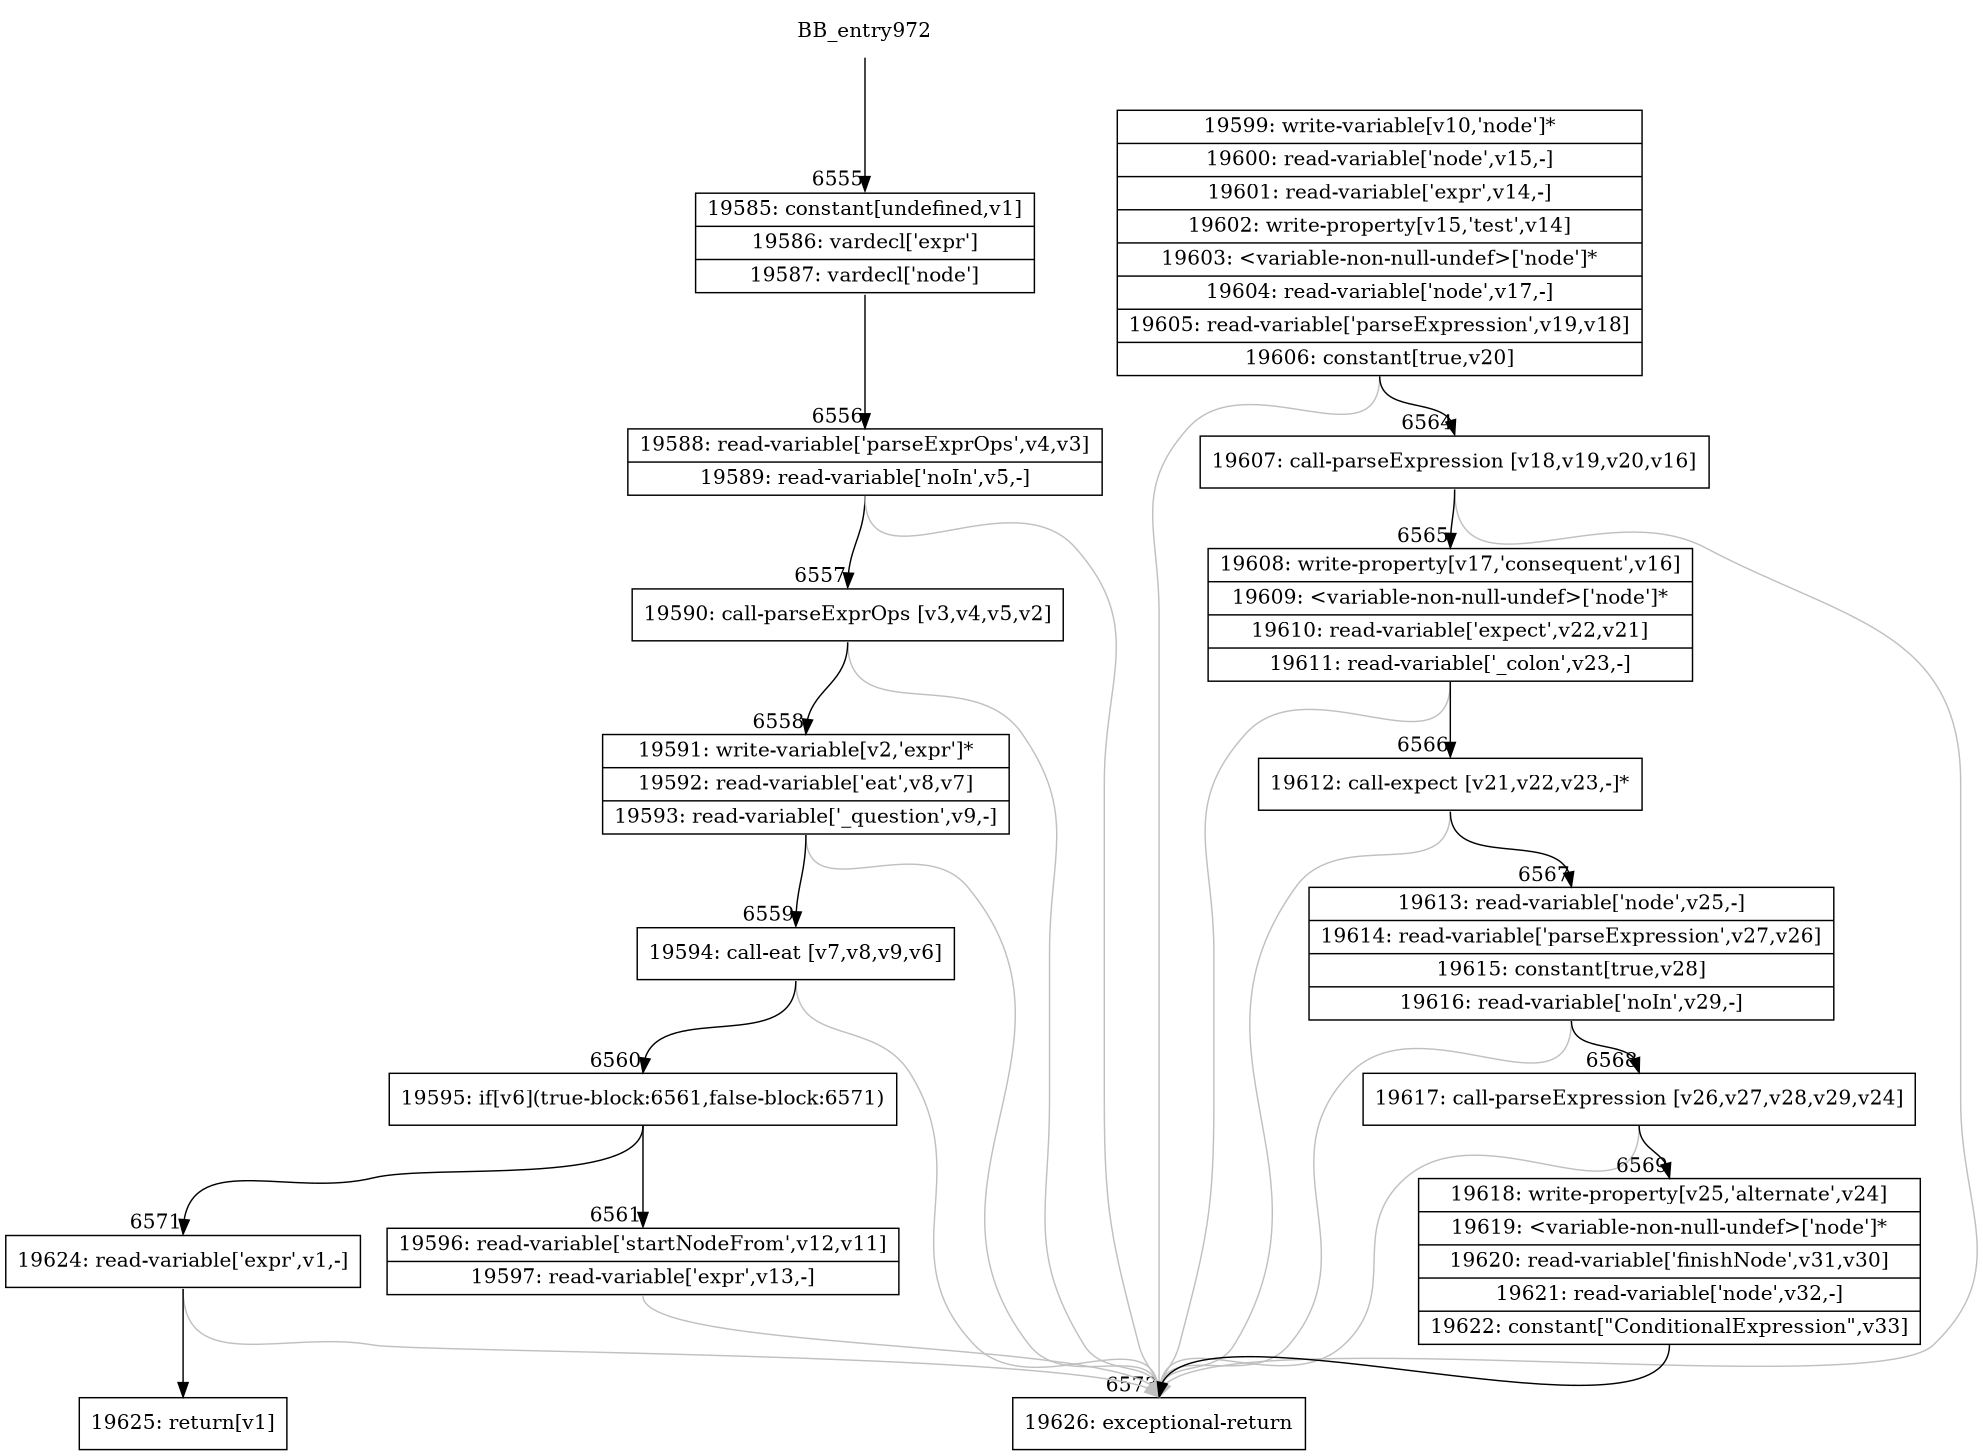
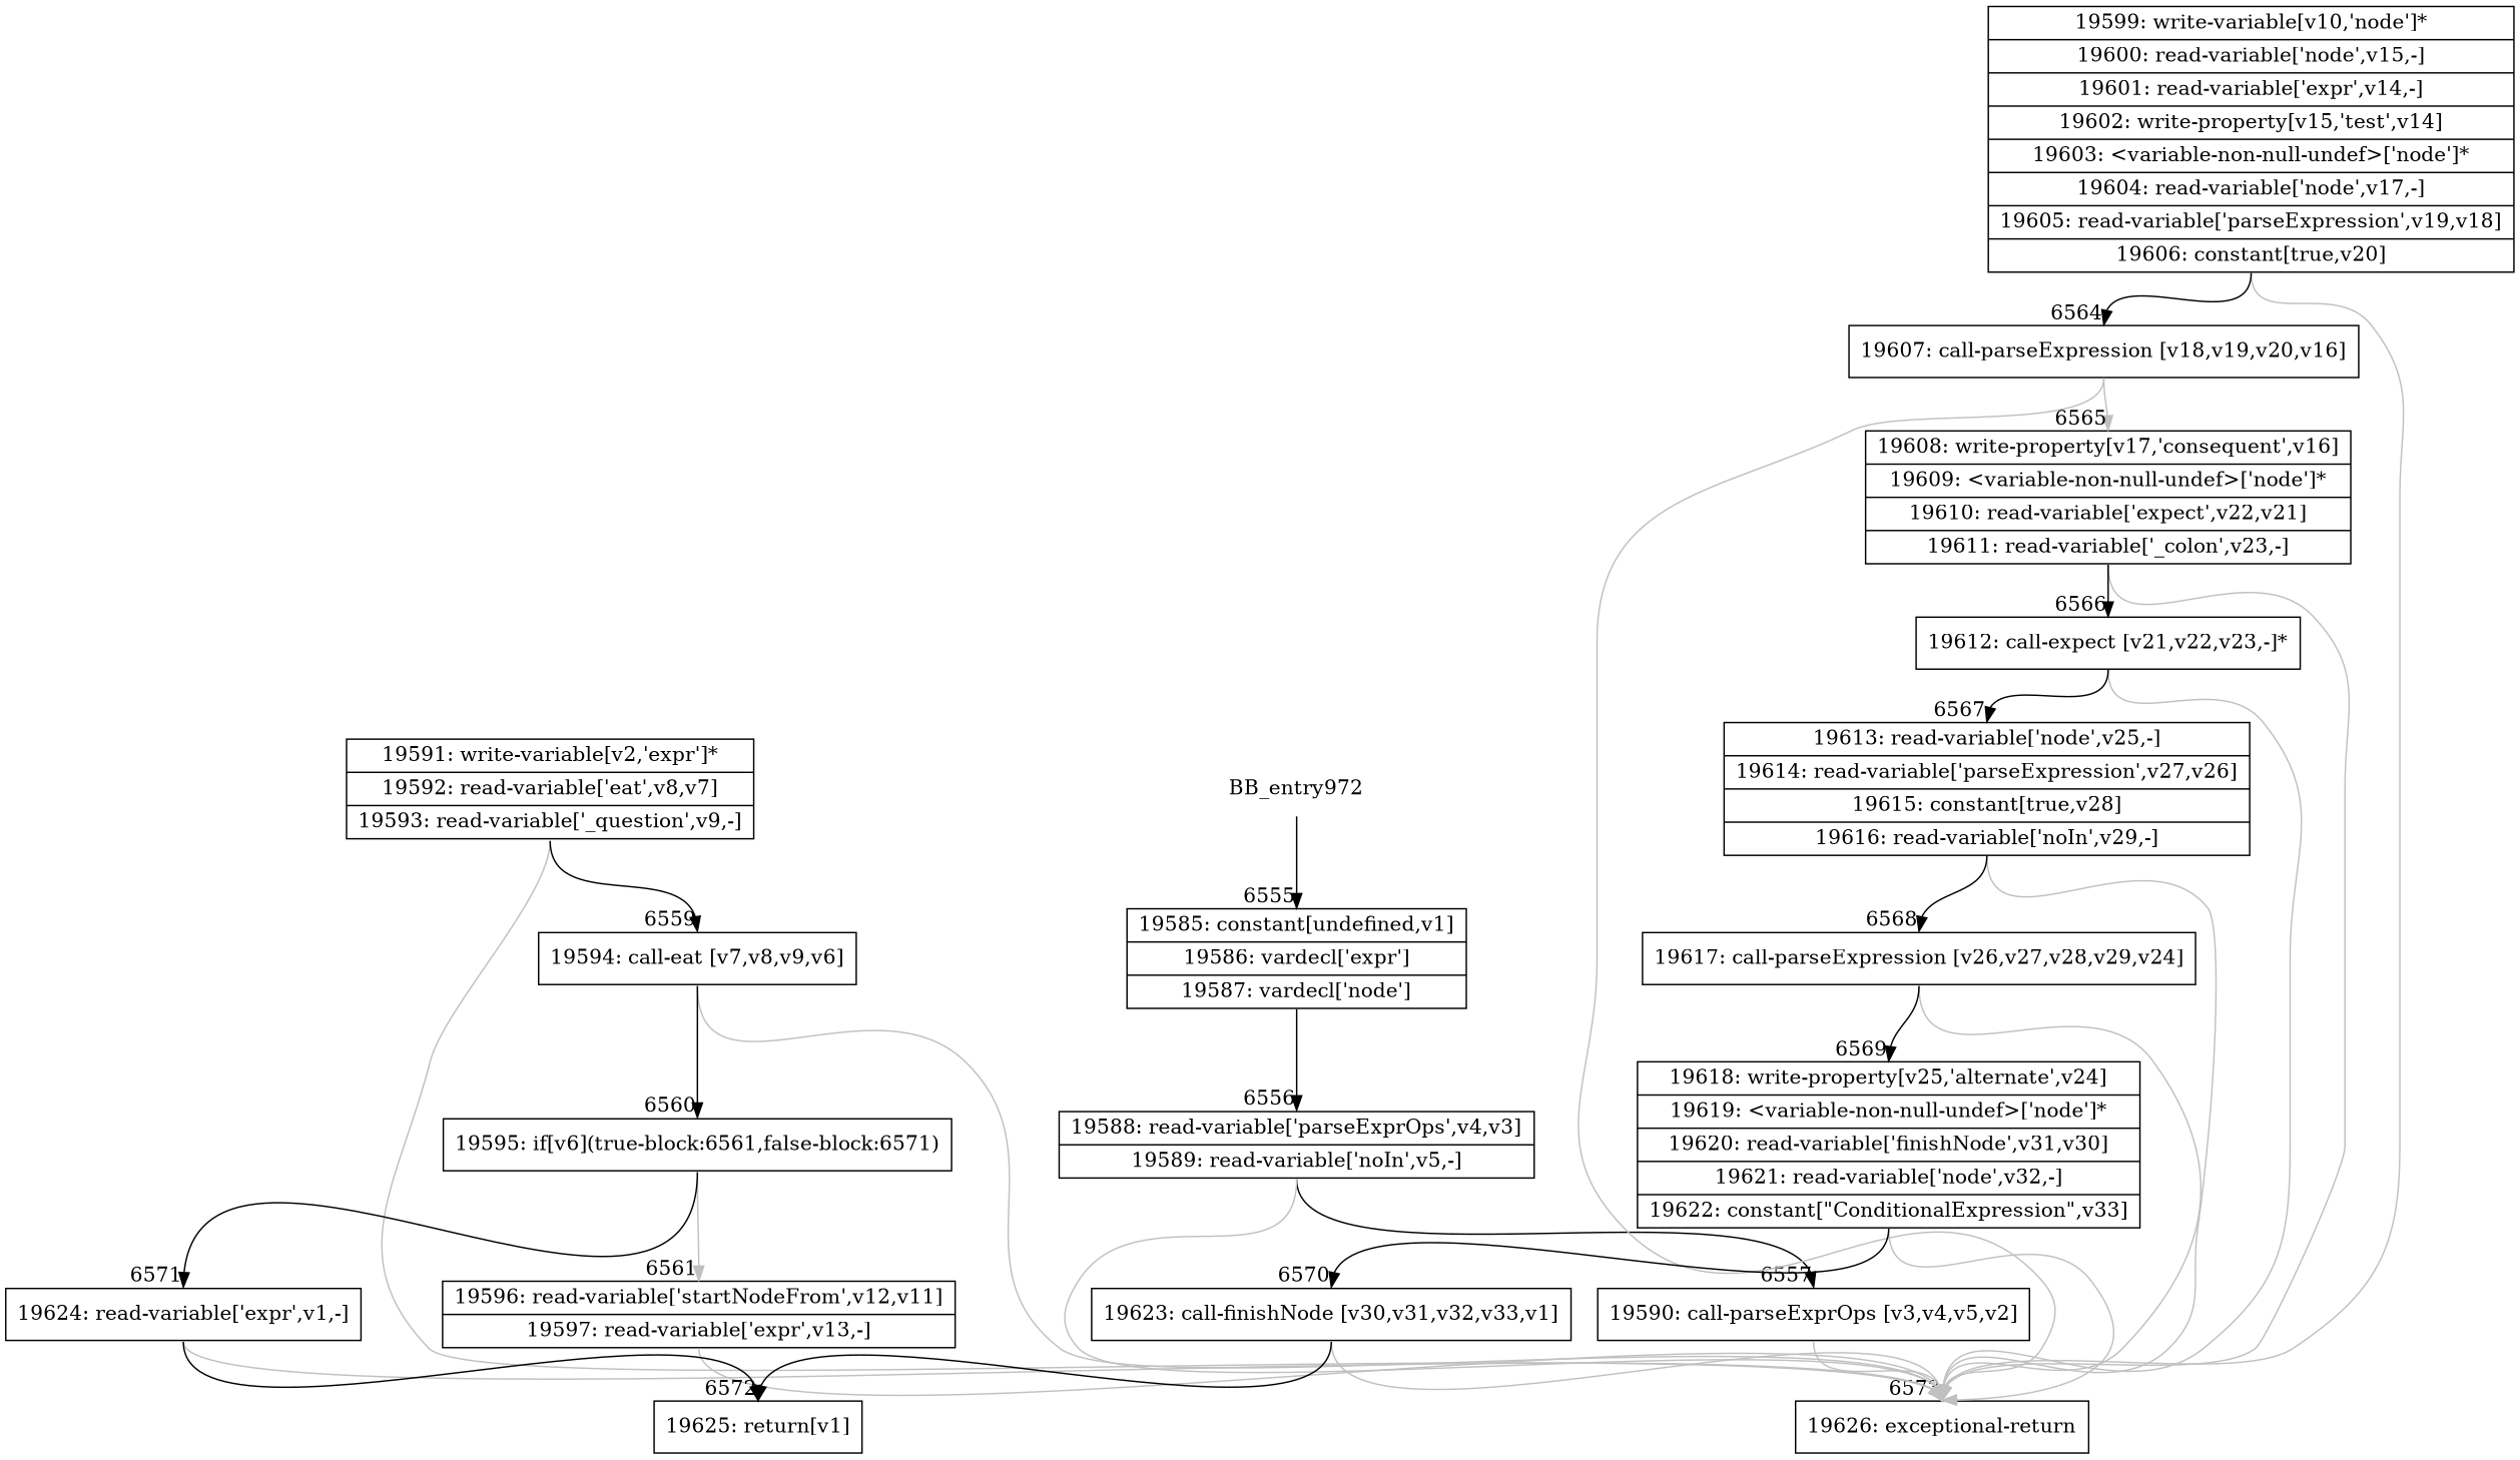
  digraph {
    rankdir=TD
    node [shape=record]
    edge [headport=n tailport=s]
    n1 [label=BB_entry972 shape=none]
    n2 [label="{19585: constant[undefined,v1]|19586: vardecl['expr']|19587: vardecl['node']}"]
    n3 [label="{19588: read-variable['parseExprOps',v4,v3]|19589: read-variable['noIn',v5,-]}"]
    n4 [label="{19590: call-parseExprOps [v3,v4,v5,v2]}"]
    n5 [label="{19626: exceptional-return}"]
    n6 [label="{19591: write-variable[v2,'expr']*|19592: read-variable['eat',v8,v7]|19593: read-variable['_question',v9,-]}"]
    n7 [label="{19594: call-eat [v7,v8,v9,v6]}"]
    n8 [label="{19595: if[v6](true-block:6561,false-block:6571)}"]
    n9 [label="{19596: read-variable['startNodeFrom',v12,v11]|19597: read-variable['expr',v13,-]}"]
    n10 [label="{19624: read-variable['expr',v1,-]}"]
    n11 [label="{19625: return[v1]}"]
    n12 [label="{19599: write-variable[v10,'node']*|19600: read-variable['node',v15,-]|19601: read-variable['expr',v14,-]|19602: write-property[v15,'test',v14]|19603: \<variable-non-null-undef\>['node']*|19604: read-variable['node',v17,-]|19605: read-variable['parseExpression',v19,v18]|19606: constant[true,v20]}"]
    n13 [label="{19607: call-parseExpression [v18,v19,v20,v16]}"]
    n14 [label="{19608: write-property[v17,'consequent',v16]|19609: \<variable-non-null-undef\>['node']*|19610: read-variable['expect',v22,v21]|19611: read-variable['_colon',v23,-]}"]
    n15 [label="{19612: call-expect [v21,v22,v23,-]*}"]
    n16 [label="{19613: read-variable['node',v25,-]|19614: read-variable['parseExpression',v27,v26]|19615: constant[true,v28]|19616: read-variable['noIn',v29,-]}"]
    n17 [label="{19617: call-parseExpression [v26,v27,v28,v29,v24]}"]
    n18 [label="{19618: write-property[v25,'alternate',v24]|19619: \<variable-non-null-undef\>['node']*|19620: read-variable['finishNode',v31,v30]|19621: read-variable['node',v32,-]|19622: constant[\"ConditionalExpression\",v33]}"]
+   n19 [label="{19623: call-finishNode [v30,v31,v32,v33,v1]}"]
    n1 -> n2 [headlabel="    6555"]
    n2 -> n3 [headlabel="      6556"]
    n3 -> n4 [headlabel="      6557"]
    n3 -> n5 [color=gray headlabel="      6573"]
    n4 -> n5 [color=gray]
-   n4 -> n6 [headlabel="      6558"]
    n6 -> n5 [color=gray]
    n6 -> n7 [headlabel="      6559"]
    n7 -> n5 [color=gray]
    n7 -> n8 [headlabel="      6560"]
-   n8 -> n9 [headlabel="      6561"]
+   n8 -> n9 [headlabel="      6561" color=gray]
    n8 -> n10 [headlabel="      6571"]
    n9 -> n5 [color=gray]
    n10 -> n5 [color=gray]
    n10 -> n11
    n12 -> n5 [color=gray]
    n12 -> n13 [headlabel="      6564"]
    n13 -> n5 [color=gray]
-   n13 -> n14 [headlabel="      6565"]
+   n13 -> n14 [headlabel="      6565" color=gray]
    n14 -> n5 [color=gray]
    n14 -> n15 [headlabel="      6566"]
    n15 -> n5 [color=gray]
    n15 -> n16 [headlabel="      6567"]
    n16 -> n5 [color=gray]
    n16 -> n17 [headlabel="      6568"]
    n17 -> n5 [color=gray]
    n17 -> n18 [headlabel="      6569"]
-   n18 -> n5 [color=black]
+   n18 -> n5 [color=gray]
+   n18 -> n19 [headlabel="      6570"]
+   n19 -> n5 [color=gray]
+   n19 -> n11 [headlabel="      6572"]
  }
